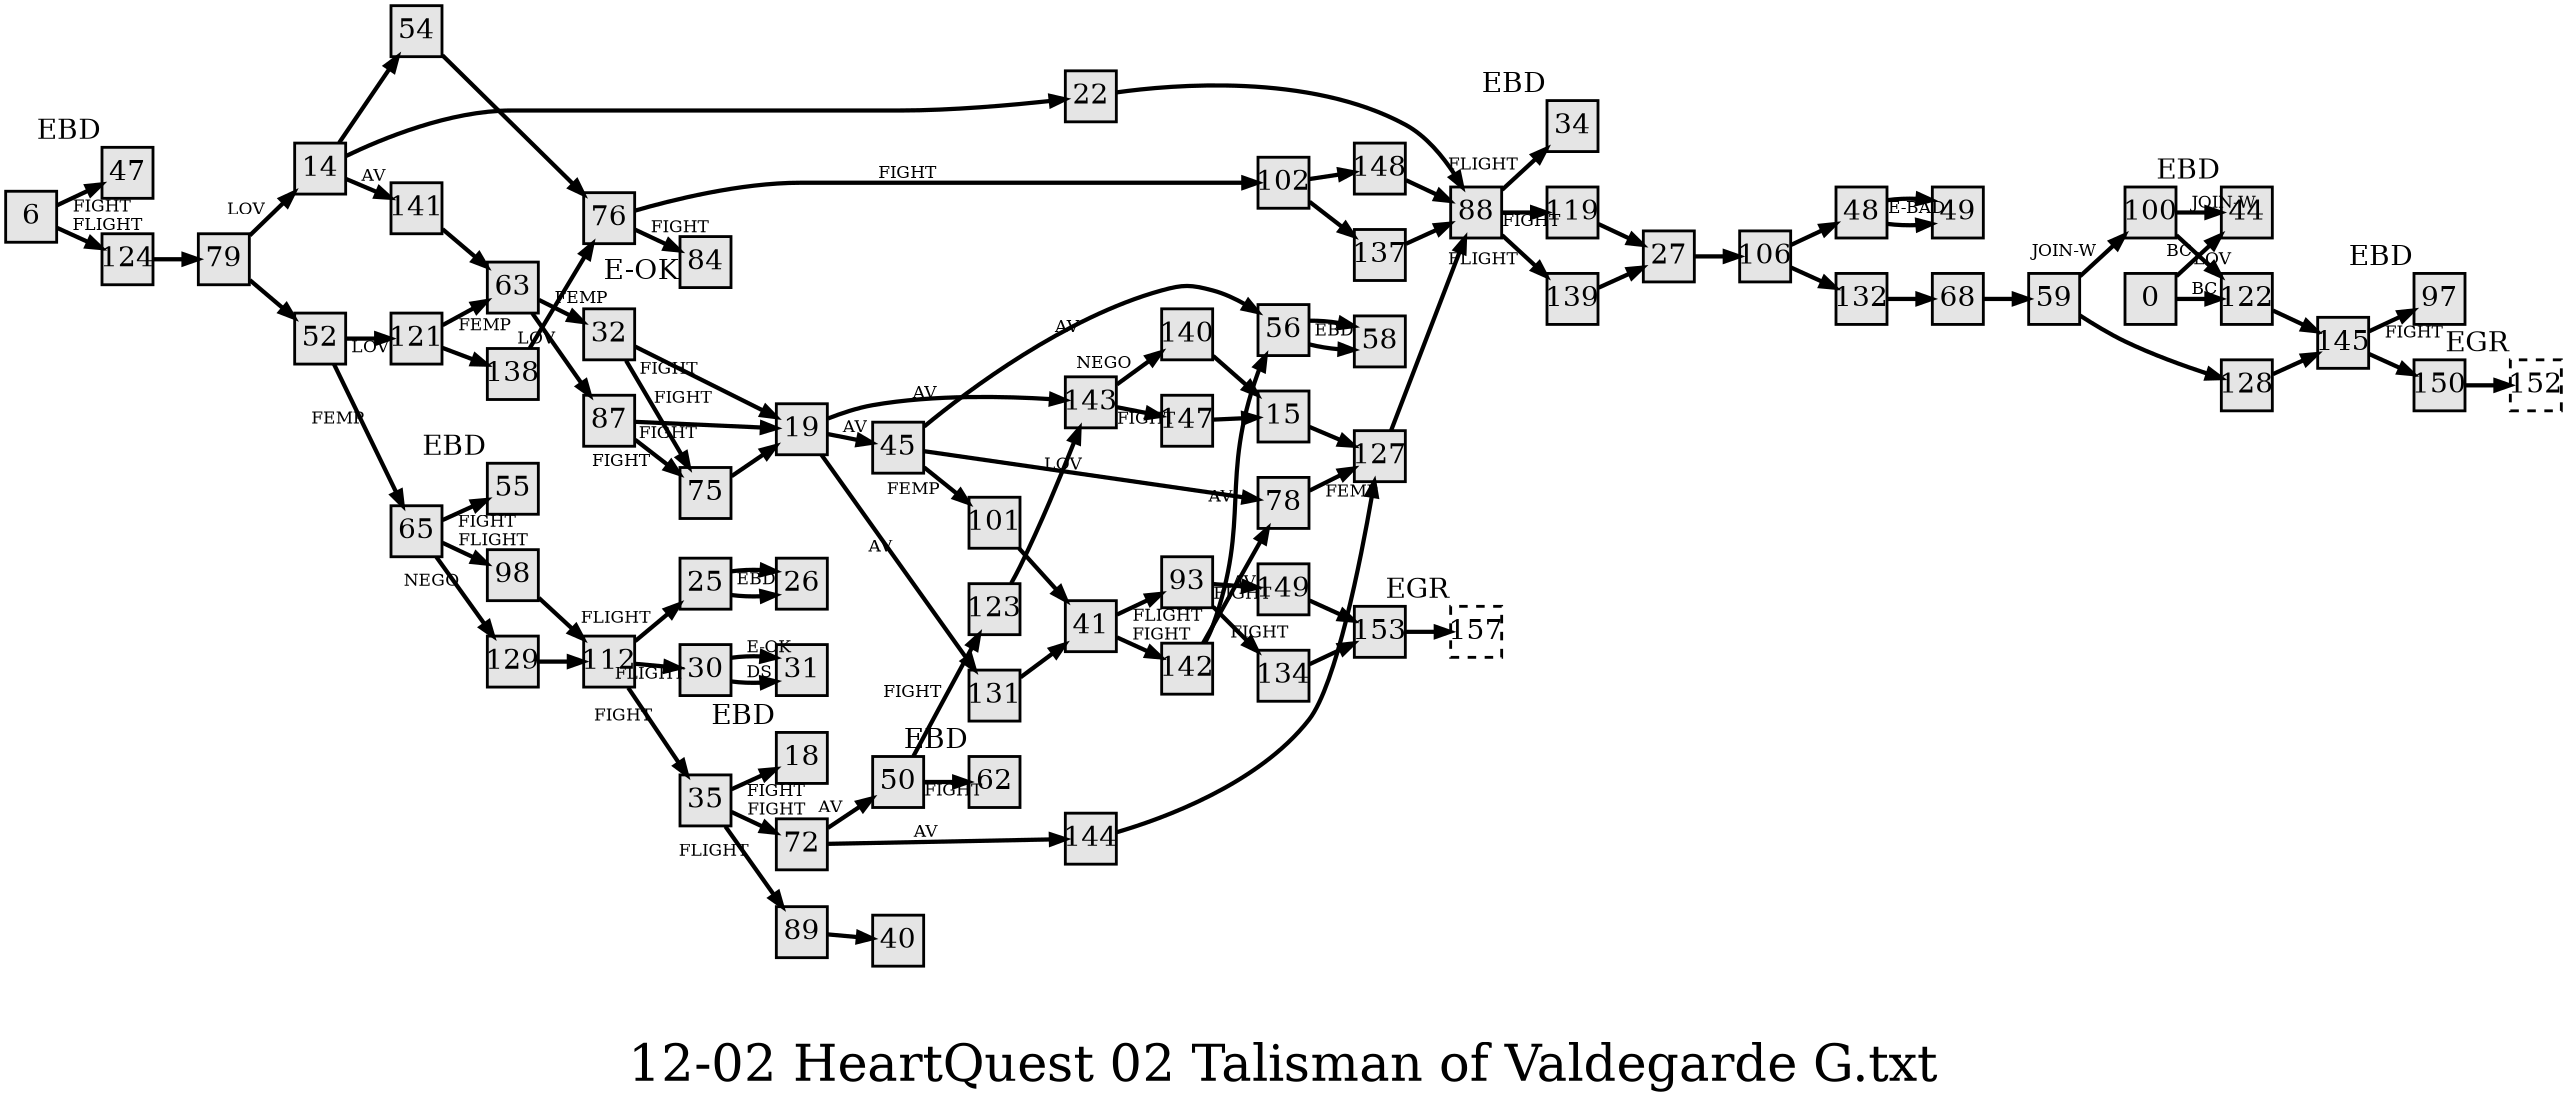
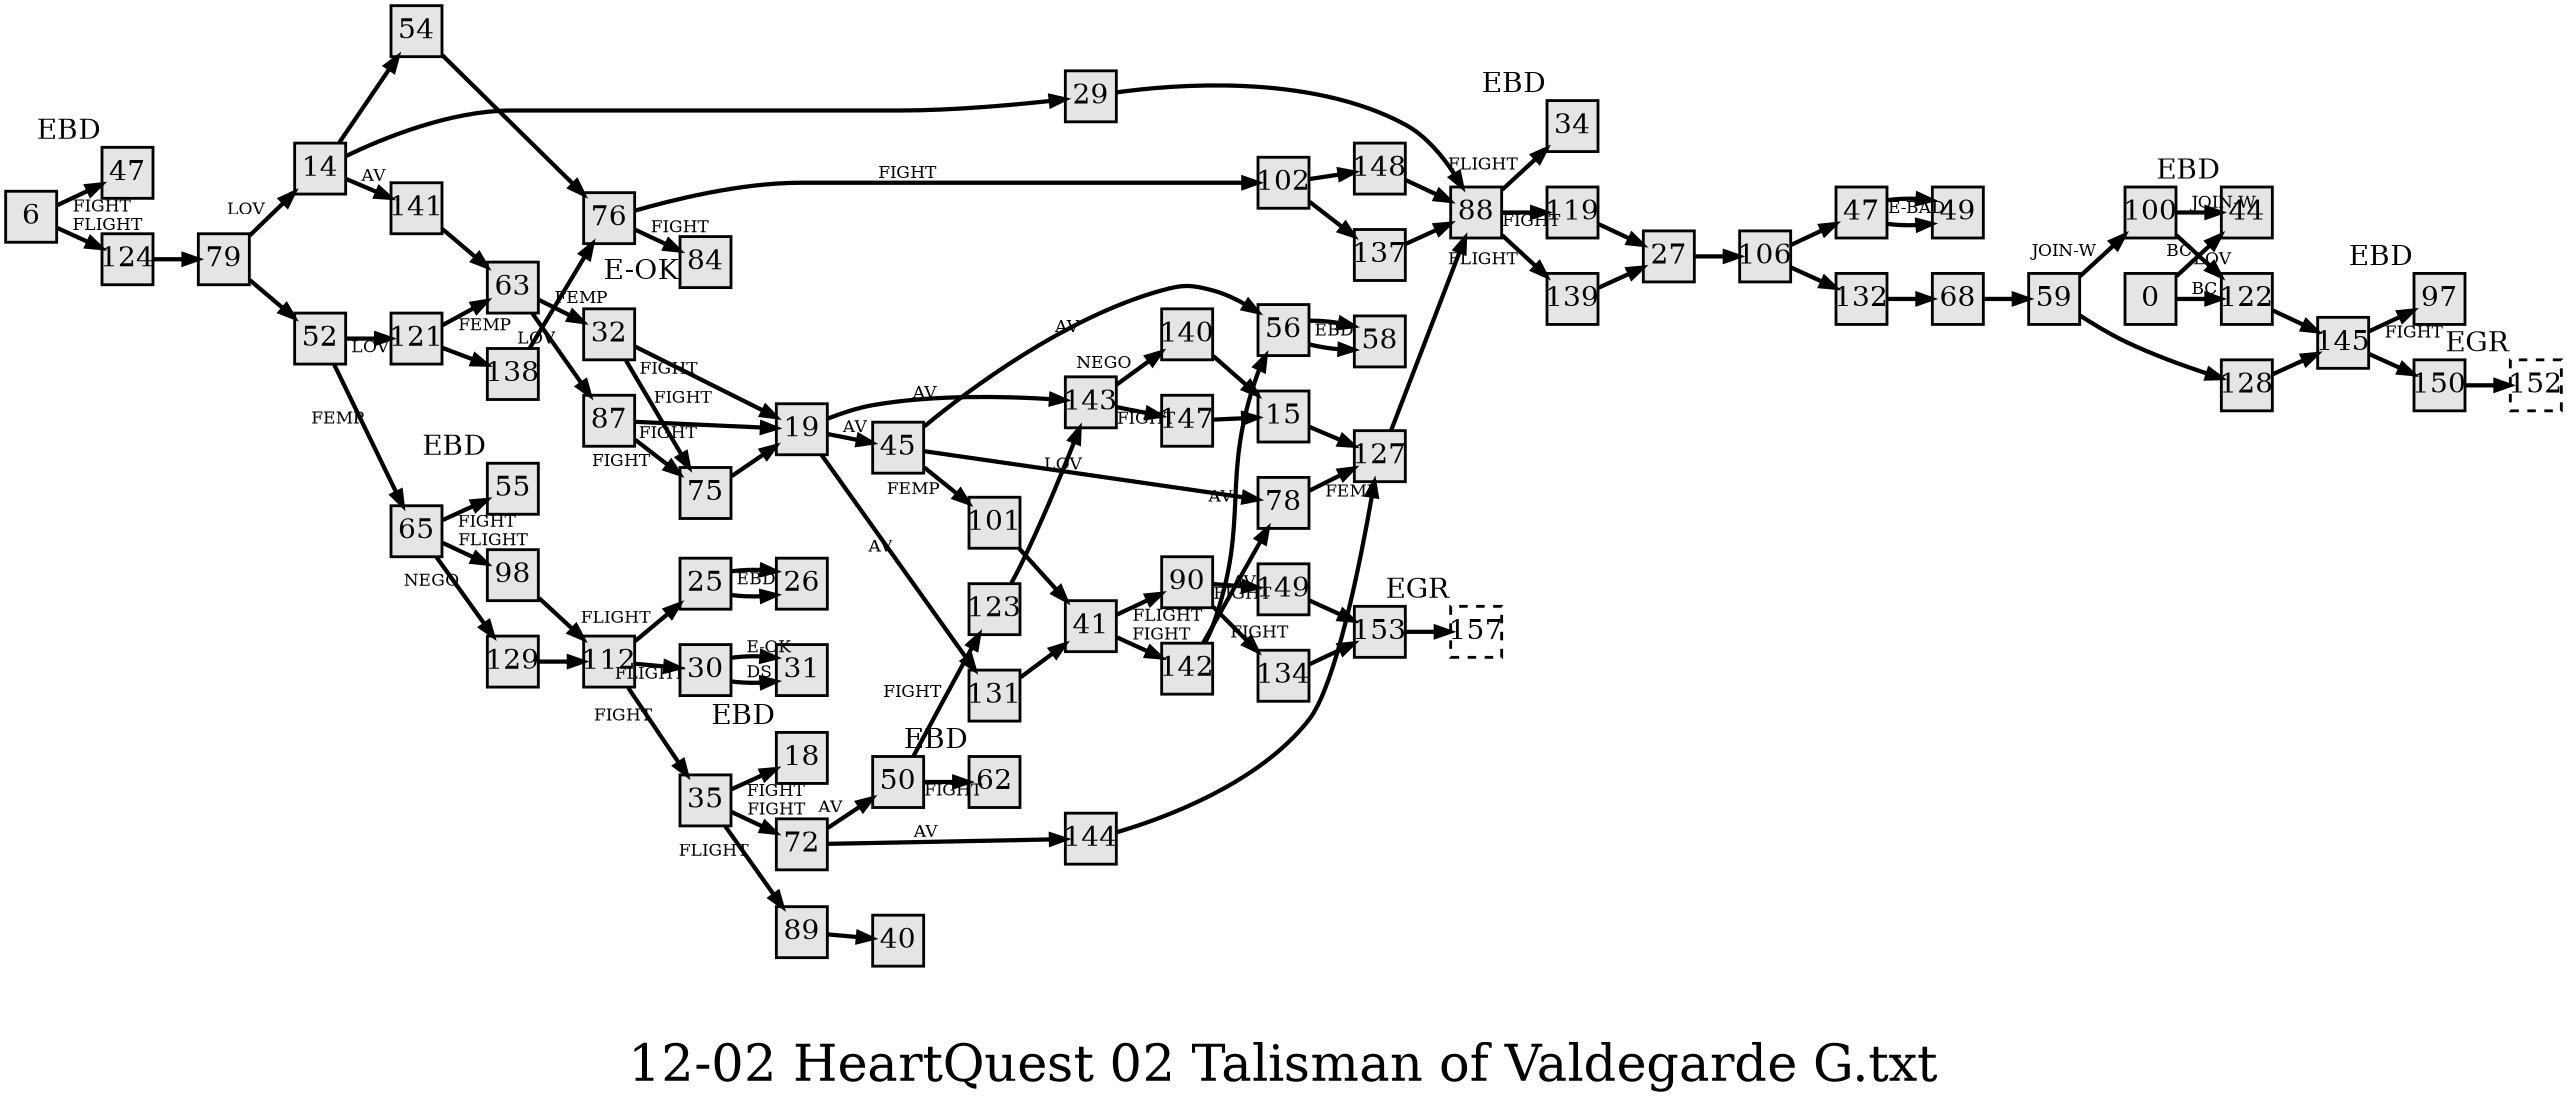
  digraph {
    fontname="DejaVu Serif"
    fontsize=36
    label="12-02 HeartQuest 02 Talisman of Valdegarde G.txt"
    nodesep=0.35
    ordering=out
    rankdir=LR
    ranksep=0.45
    node [fillcolor=grey90 fixedsize=true fontname="DejaVu Serif" fontsize=20 labelfloat=true margin="0,0" penwidth=2 regular=true shape=rect style=filled]
    edge [fontname="DejaVu Serif" fontsize=12 labelfloat=true penwidth=3]
    44 [xlabel=EBD]
    0
    122
    145
    97 [xlabel=EBD]
    150
    47 [xlabel=EBD]
    6
    124
    79
    14
    52
    n13 [label=15]
    127
    88
    34 [xlabel=EBD]
    119
    139
    54
-   22
+   22 [label=29]
    141
    76
    63
    102
    84 [xlabel="E-OK"]
    32
    87
    18 [xlabel=EBD]
    19
    143
    45
    131
    140
    147
    56
    78
    101
    41
    58
-   90 [label=93]
+   90
    142
    27
    25
    26
    106
-   48
+   48 [label=47]
    132
    49
    68
    30
    31
    75
    35
    72
    89
    50
    144
    40
    123
    62 [xlabel=EBD]
    149
    134
    153
    121
    n65 [label=65]
    138
    55 [xlabel=EBD]
    98
    129
    112
    148
    137
    59
    100
    128
    157 [arrowhead=tee arrowtail=odot dir=both style=dashed xlabel=EGR]
    152 [arrowhead=tee arrowtail=odot dir=both style=dashed xlabel=EGR]
    0 -> 44 [xlabel=BC]
    0 -> 122 [xlabel=BC]
    122 -> 145
    145 -> 97 [xlabel=FIGHT]
    145 -> 150
    150 -> 152
    6 -> 47 [xlabel=FIGHT]
    6 -> 124 [xlabel=FLIGHT]
    124 -> 79
    79 -> 14 [xlabel=LOV]
    79 -> 52
    14 -> 54
    14 -> 22
    14 -> 141 [xlabel=AV]
    52 -> 121 [xlabel=LOV]
    52 -> n65 [xlabel=FEMP]
    n13 -> 127
    127 -> 88
    88 -> 34 [xlabel=FLIGHT]
    88 -> 119 [xlabel=FIGHT]
    88 -> 139 [xlabel=FLIGHT]
    119 -> 27
    139 -> 27
    54 -> 76
    22 -> 88
    141 -> 63
    76 -> 102 [xlabel=FIGHT]
    76 -> 84 [xlabel=FIGHT]
    63 -> 32 [xlabel=FEMP]
    63 -> 87 [xlabel=LOV]
    102 -> 148
    102 -> 137
    32 -> 19 [xlabel=FIGHT]
    32 -> 75 [xlabel=FIGHT]
    87 -> 19 [xlabel=FIGHT]
    87 -> 75 [xlabel=FIGHT]
    19 -> 143 [xlabel=AV]
    19 -> 45 [xlabel=AV]
    19 -> 131 [xlabel=AV]
    143 -> 140 [xlabel=NEGO]
    143 -> 147 [xlabel=FIGHT]
    45 -> 56 [xlabel=AV]
    45 -> 78 [xlabel=LOV]
    45 -> 101 [xlabel=FEMP]
    131 -> 41
    140 -> n13
    147 -> n13
    56 -> 58
    56 -> 58 [xlabel=EBD]
    78 -> 127 [xlabel=FEMP]
    101 -> 41
    41 -> 90 [xlabel=FLIGHT]
    41 -> 142 [xlabel=FIGHT]
    90 -> 149 [xlabel=FIGHT]
    90 -> 134 [xlabel=FIGHT]
    142 -> 56 [xlabel=AV]
    142 -> 78 [xlabel=AV]
    27 -> 106
    25 -> 26
    25 -> 26 [xlabel=EBD]
    106 -> 48
    106 -> 132
    48 -> 49
    48 -> 49 [xlabel="E-BAD"]
    132 -> 68
    68 -> 59
    30 -> 31 [xlabel=DS]
    30 -> 31 [xlabel="E-OK"]
    75 -> 19
    35 -> 18 [xlabel=FIGHT]
    35 -> 72 [xlabel=FIGHT]
    35 -> 89 [xlabel=FLIGHT]
    72 -> 50 [xlabel=AV]
    72 -> 144 [xlabel=AV]
    89 -> 40
    50 -> 123 [xlabel=FIGHT]
    50 -> 62 [xlabel=FIGHT]
    144 -> 127
    123 -> 143
    149 -> 153
    134 -> 153
    153 -> 157
    121 -> 63 [xlabel=FEMP]
    121 -> 138
    n65 -> 55 [xlabel=FIGHT]
    n65 -> 98 [xlabel=FLIGHT]
    n65 -> 129 [xlabel=NEGO]
    138 -> 76
    98 -> 112
    129 -> 112
    112 -> 25 [xlabel=FLIGHT]
    112 -> 30 [xlabel=FLIGHT]
    112 -> 35 [xlabel=FIGHT]
    148 -> 88
    137 -> 88
    59 -> 100 [xlabel="JOIN-W"]
    59 -> 128
    100 -> 44 [xlabel="JOIN-W"]
    100 -> 122 [xlabel=LOV]
    128 -> 145
  }
